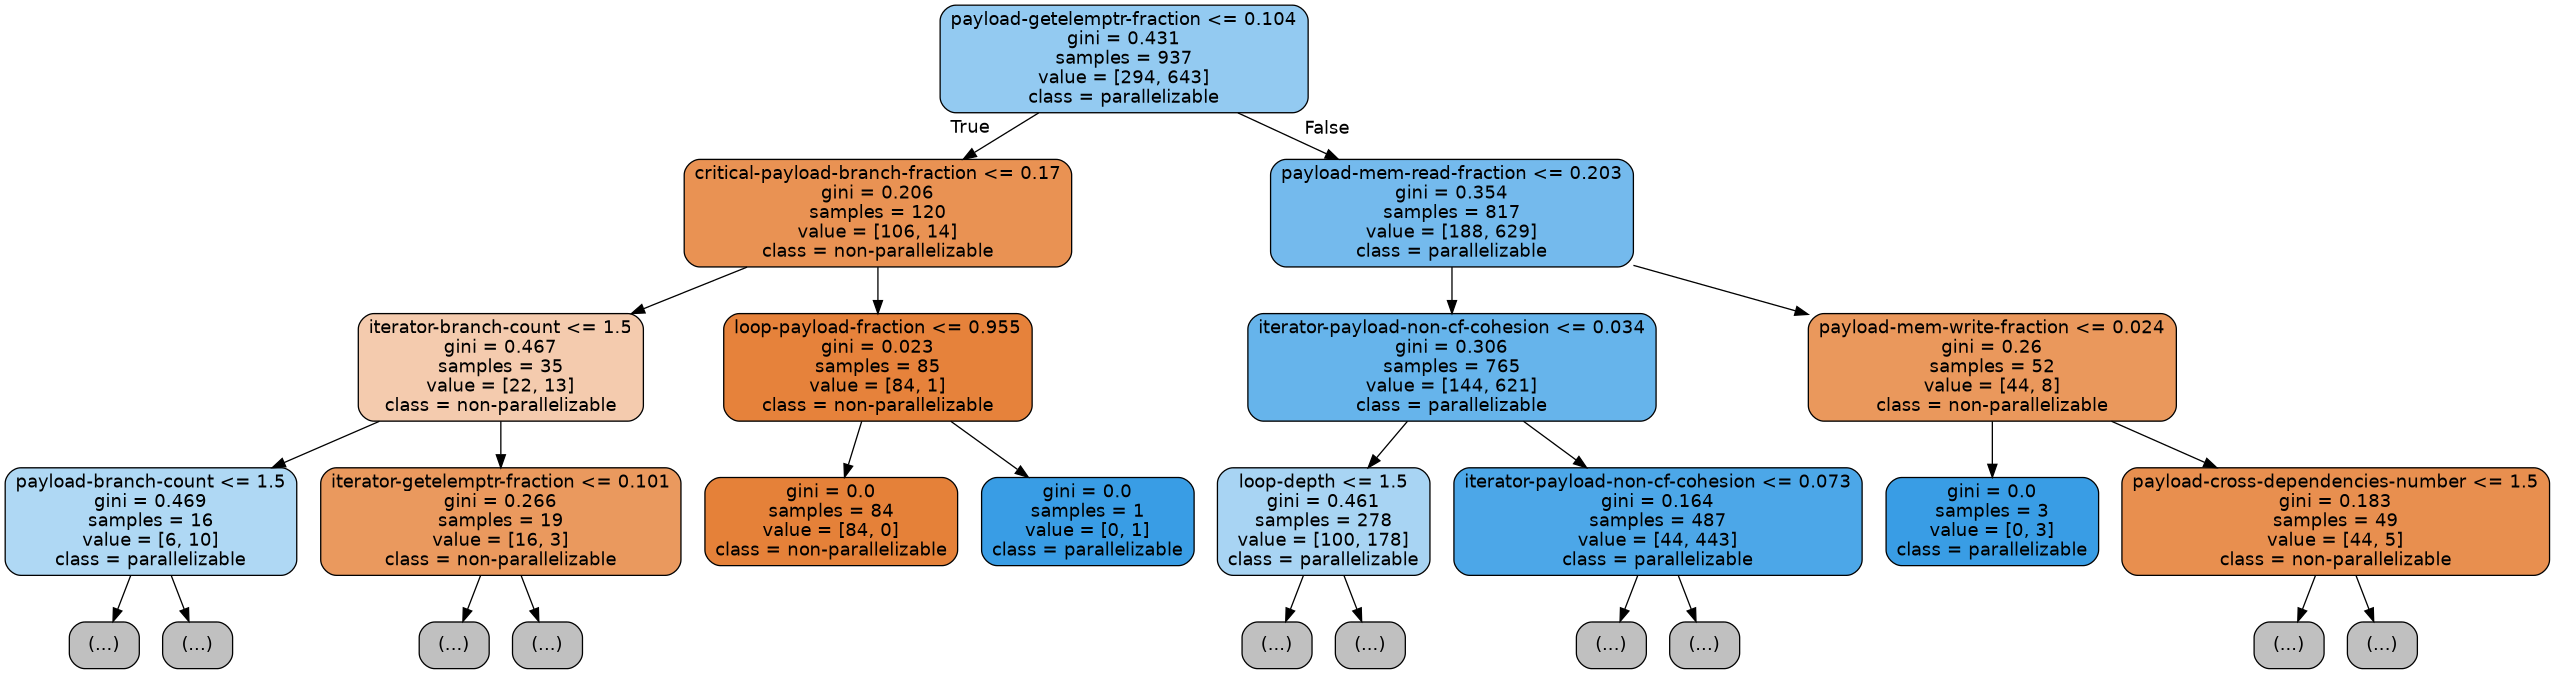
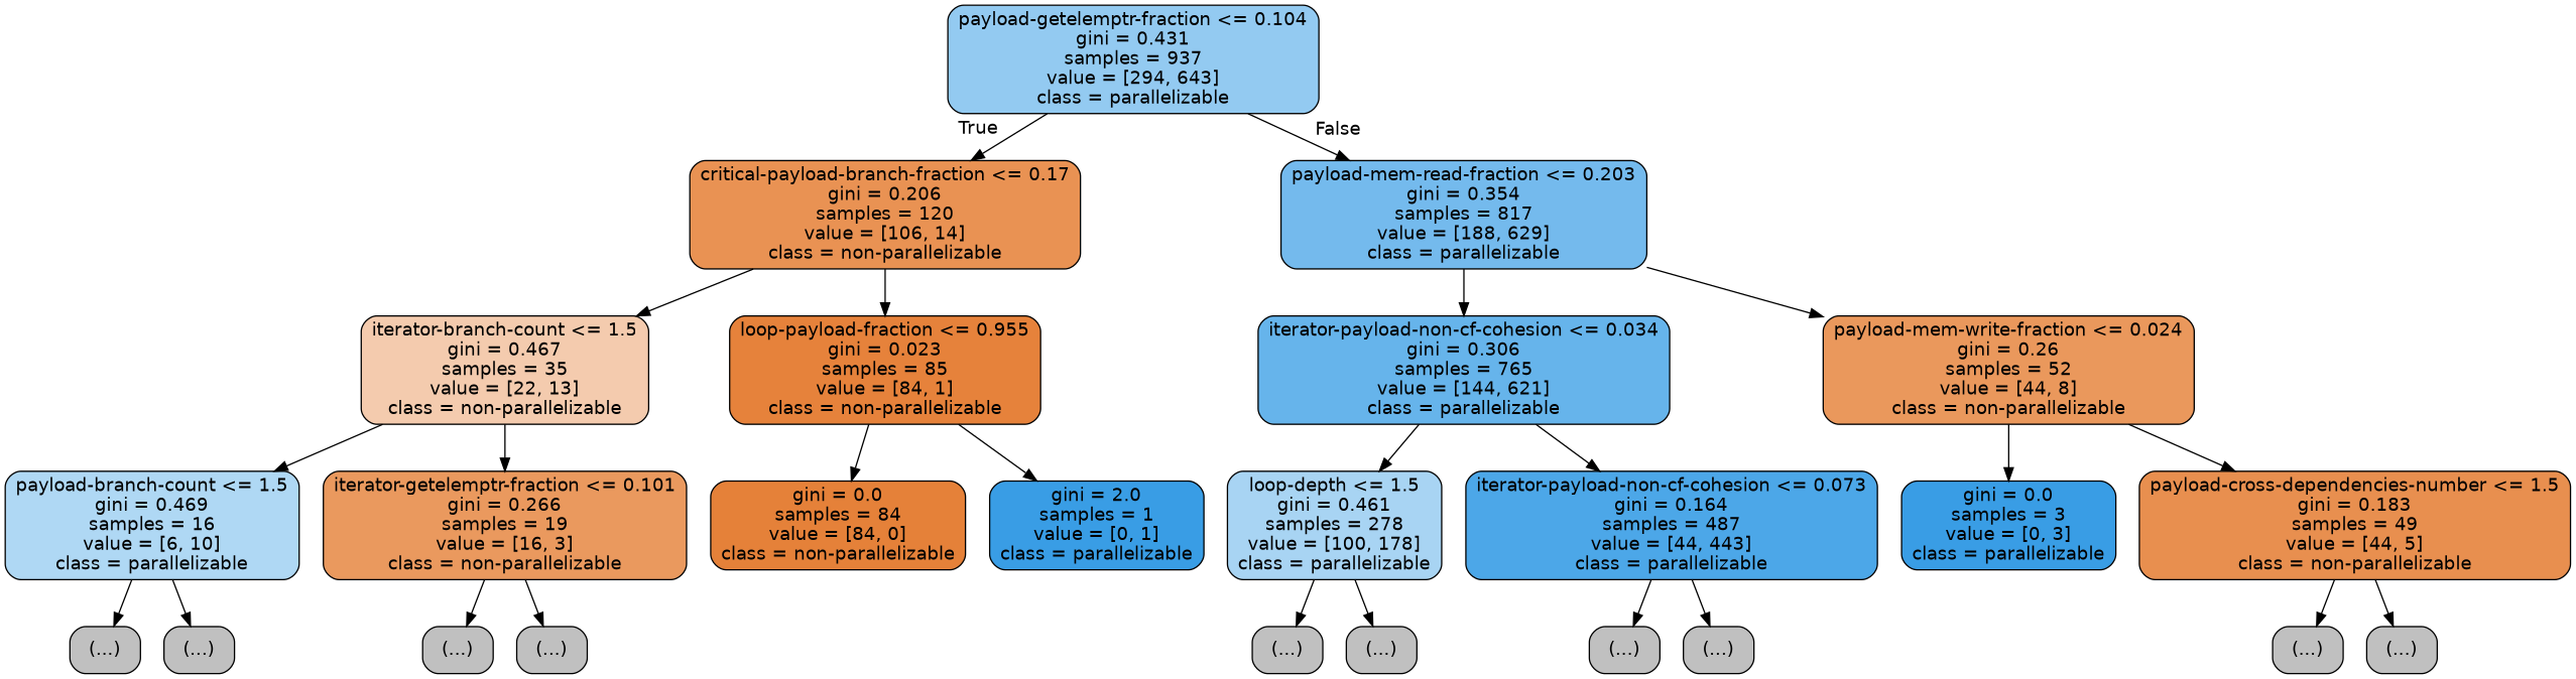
  digraph {
    node [color=black fillcolor="#C0C0C0" fontname=helvetica shape=box style="filled, rounded"]
    edge [fontname=helvetica]
    n1 [fillcolor="#399de58a" label="payload-getelemptr-fraction <= 0.104\ngini = 0.431\nsamples = 937\nvalue = [294, 643]\nclass = parallelizable"]
    n2 [fillcolor="#e58139dd" label="critical-payload-branch-fraction <= 0.17\ngini = 0.206\nsamples = 120\nvalue = [106, 14]\nclass = non-parallelizable"]
    n3 [fillcolor="#399de5b3" label="payload-mem-read-fraction <= 0.203\ngini = 0.354\nsamples = 817\nvalue = [188, 629]\nclass = parallelizable"]
    n4 [fillcolor="#e5813968" label="iterator-branch-count <= 1.5\ngini = 0.467\nsamples = 35\nvalue = [22, 13]\nclass = non-parallelizable"]
    n5 [fillcolor="#e58139fc" label="loop-payload-fraction <= 0.955\ngini = 0.023\nsamples = 85\nvalue = [84, 1]\nclass = non-parallelizable"]
    n6 [fillcolor="#399de566" label="payload-branch-count <= 1.5\ngini = 0.469\nsamples = 16\nvalue = [6, 10]\nclass = parallelizable"]
    n7 [fillcolor="#e58139cf" label="iterator-getelemptr-fraction <= 0.101\ngini = 0.266\nsamples = 19\nvalue = [16, 3]\nclass = non-parallelizable"]
    n8 [label="(...)"]
    n9 [label="(...)"]
    n10 [label="(...)"]
    n11 [label="(...)"]
    n12 [fillcolor="#e58139ff" label="gini = 0.0\nsamples = 84\nvalue = [84, 0]\nclass = non-parallelizable"]
-   n13 [fillcolor="#399de5ff" label="gini = 0.0\nsamples = 1\nvalue = [0, 1]\nclass = parallelizable"]
+   n13 [fillcolor="#399de5ff" label="gini = 2.0\nsamples = 1\nvalue = [0, 1]\nclass = parallelizable"]
    n14 [fillcolor="#399de5c4" label="iterator-payload-non-cf-cohesion <= 0.034\ngini = 0.306\nsamples = 765\nvalue = [144, 621]\nclass = parallelizable"]
    n15 [fillcolor="#e58139d1" label="payload-mem-write-fraction <= 0.024\ngini = 0.26\nsamples = 52\nvalue = [44, 8]\nclass = non-parallelizable"]
    n16 [fillcolor="#399de570" label="loop-depth <= 1.5\ngini = 0.461\nsamples = 278\nvalue = [100, 178]\nclass = parallelizable"]
    n17 [fillcolor="#399de5e6" label="iterator-payload-non-cf-cohesion <= 0.073\ngini = 0.164\nsamples = 487\nvalue = [44, 443]\nclass = parallelizable"]
    n18 [label="(...)"]
    n19 [label="(...)"]
    n20 [label="(...)"]
    n21 [label="(...)"]
    n22 [fillcolor="#399de5ff" label="gini = 0.0\nsamples = 3\nvalue = [0, 3]\nclass = parallelizable"]
    n23 [fillcolor="#e58139e2" label="payload-cross-dependencies-number <= 1.5\ngini = 0.183\nsamples = 49\nvalue = [44, 5]\nclass = non-parallelizable"]
    n24 [label="(...)"]
    n25 [label="(...)"]
    n1 -> n2 [headlabel=True labelangle=45 labeldistance=2.5]
    n1 -> n3 [headlabel=False labelangle=-45 labeldistance=2.5]
    n2 -> n4
    n2 -> n5
    n3 -> n14
    n3 -> n15
    n4 -> n6
    n4 -> n7
    n5 -> n12
    n5 -> n13
    n6 -> n8
    n6 -> n9
    n7 -> n10
    n7 -> n11
    n14 -> n16
    n14 -> n17
    n15 -> n22
    n15 -> n23
    n16 -> n18
    n16 -> n19
    n17 -> n20
    n17 -> n21
    n23 -> n24
    n23 -> n25
  }
